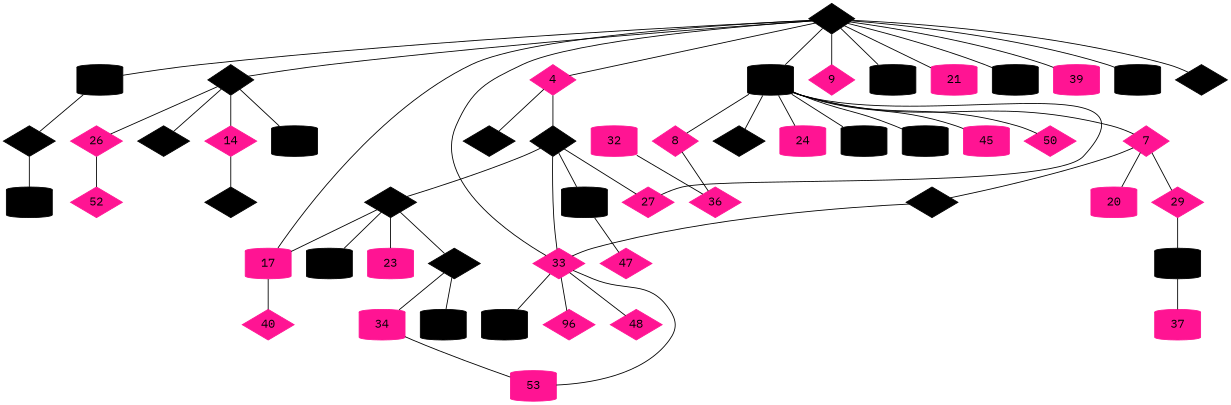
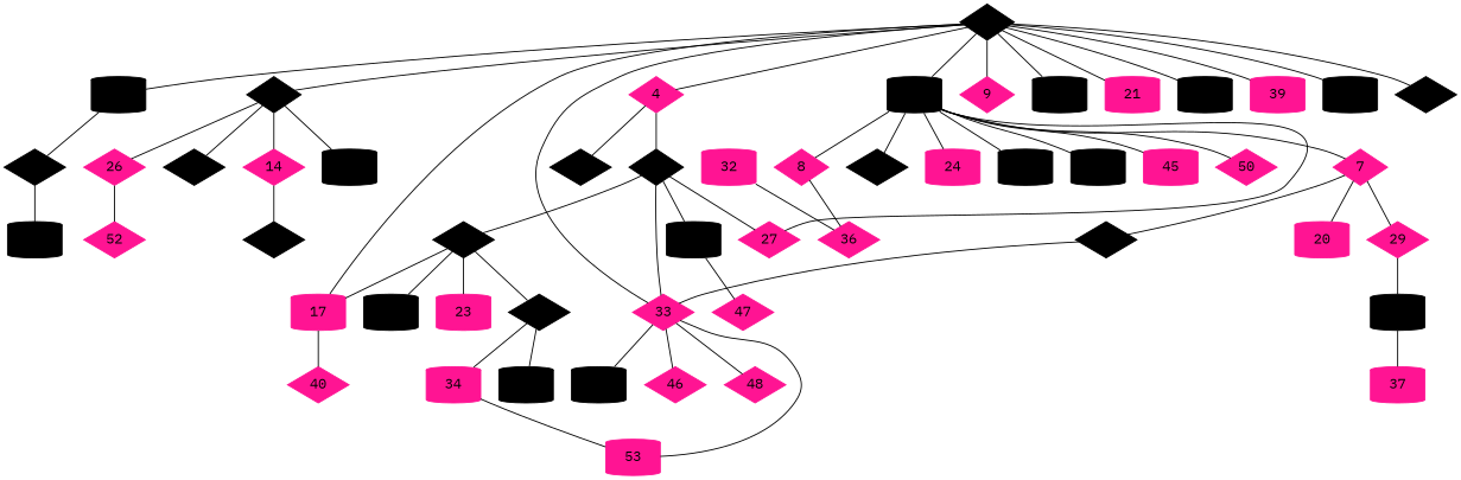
  graph {
    fontname="IBM Plex Mono"
    node [color=deeppink fontname="IBM Plex Mono" shape=diamond style=filled]
    edge [fontname="IBM Plex Mono"]
    1 [color=black]
    2 [color=black shape=cylinder]
    3 [color=black]
    4
    6 [color=black shape=cylinder]
    9
    10 [color=black shape=cylinder]
    17 [shape=cylinder]
    21 [shape=cylinder]
    28 [color=black shape=cylinder]
    33
    39 [shape=cylinder]
    41 [color=black shape=cylinder]
    44 [color=black]
    22 [color=black]
    14
    19 [color=black shape=cylinder]
    26
    43 [color=black]
    5 [color=black]
    12 [color=black]
    27
    7
    8
    13 [color=black]
    24 [shape=cylinder]
    31 [color=black shape=cylinder]
    35 [color=black shape=cylinder]
    45 [shape=cylinder]
    50
    40
    42 [color=black shape=cylinder]
-   46 [label=96]
+   46
    48
    53 [shape=cylinder]
    49 [color=black shape=cylinder]
    51 [color=black]
    52
    11 [color=black]
    25 [color=black shape=cylinder]
    15 [color=black]
    16 [color=black shape=cylinder]
    23 [shape=cylinder]
    47
    18 [color=black]
    20 [shape=cylinder]
    29
    36
    30 [color=black shape=cylinder]
    32 [shape=cylinder]
    34 [shape=cylinder]
    38 [color=black shape=cylinder]
    37 [shape=cylinder]
    1 -- 2
    1 -- 3
    1 -- 4
    1 -- 6
    1 -- 9
    1 -- 10
    1 -- 17
    1 -- 21
    1 -- 28
    1 -- 33
    1 -- 39
    1 -- 41
    1 -- 44
    2 -- 22
    3 -- 14
    3 -- 19
    3 -- 26
    3 -- 43
    4 -- 5
    4 -- 12
    6 -- 27
    6 -- 7
    6 -- 8
    6 -- 13
    6 -- 24
    6 -- 31
    6 -- 35
    6 -- 45
    6 -- 50
    17 -- 40
    33 -- 42
    33 -- 46
    33 -- 48
    33 -- 53
    22 -- 49
    14 -- 51
    26 -- 52
    5 -- 33
    5 -- 27
    5 -- 11
    5 -- 25
    7 -- 18
    7 -- 20
    7 -- 29
    8 -- 36
    11 -- 17
    11 -- 15
    11 -- 16
    11 -- 23
    25 -- 47
    15 -- 34
    15 -- 38
    18 -- 33
    29 -- 30
    30 -- 37
    32 -- 36
    34 -- 53
  }
